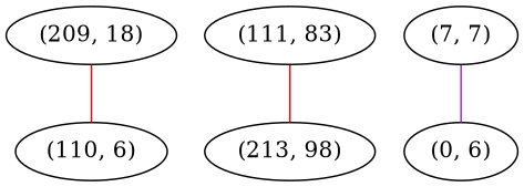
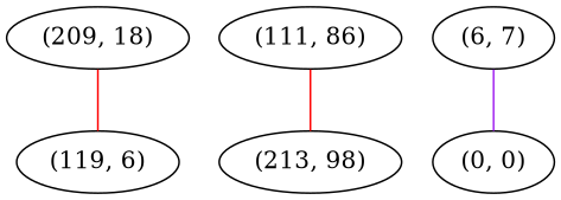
  graph {
    edge [color=red weight=1]
    "(209, 18)"
-   "(110, 6)"
-   "(111, 86)" [label="(111, 83)"]
+   "(110, 6)" [label="(119, 6)"]
+   "(111, 86)"
    "(213, 98)"
-   "(7, 7)"
-   "(0, 0)" [label="(0, 6)"]
+   "(7, 7)" [label="(6, 7)"]
+   "(0, 0)"
    "(209, 18)" -- "(110, 6)"
    "(111, 86)" -- "(213, 98)"
    "(7, 7)" -- "(0, 0)" [color=purple weight=4]
  }
